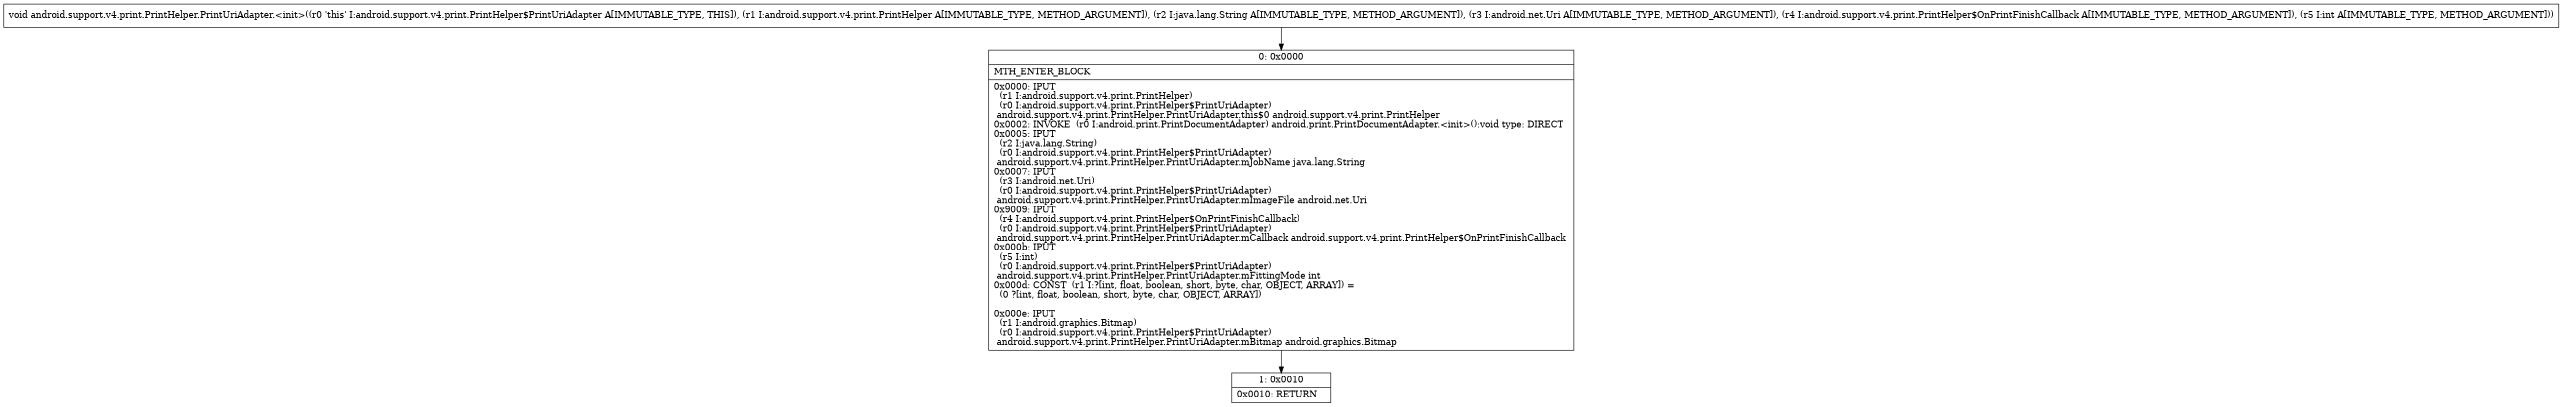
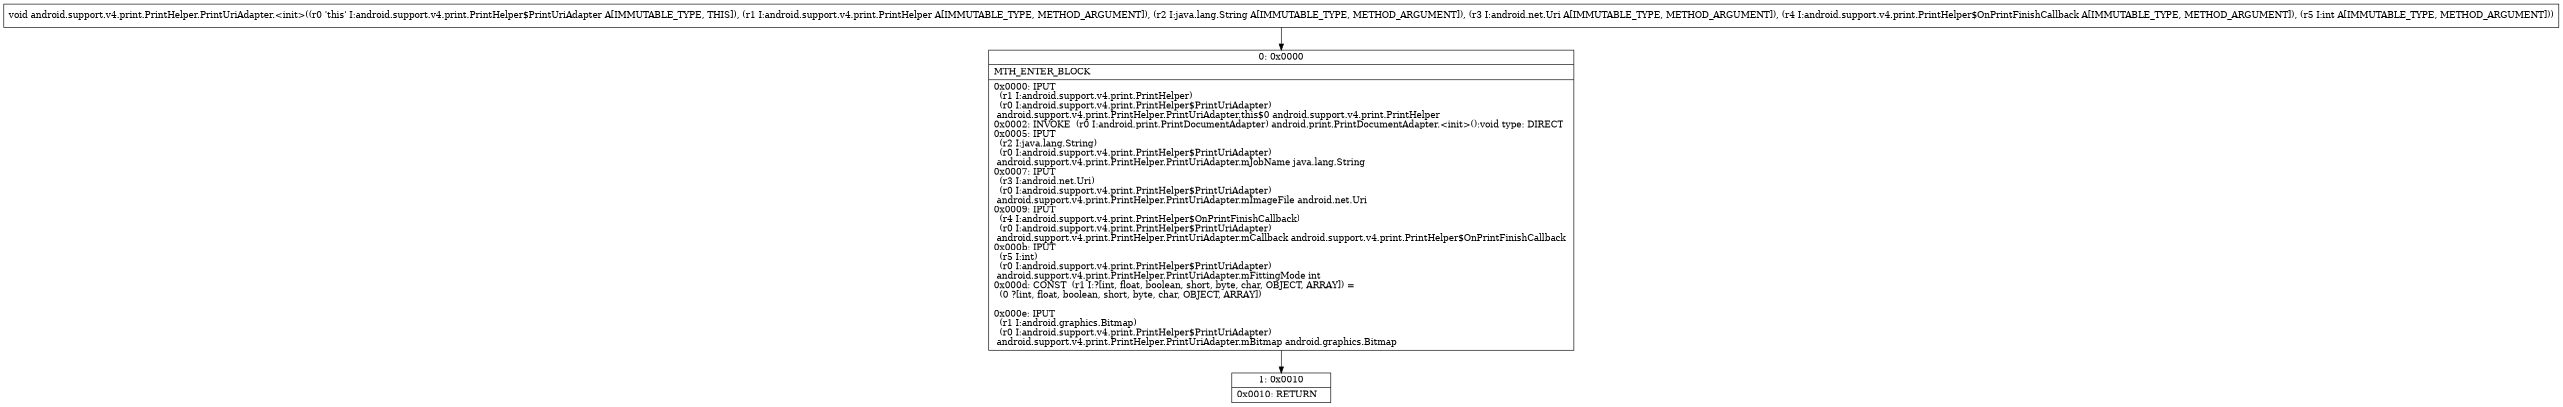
  digraph {
    node [shape=record]
-   n1 [label="{0\:\ 0x0000|MTH_ENTER_BLOCK\l|0x0000: IPUT  \l  (r1 I:android.support.v4.print.PrintHelper)\l  (r0 I:android.support.v4.print.PrintHelper$PrintUriAdapter)\l android.support.v4.print.PrintHelper.PrintUriAdapter.this$0 android.support.v4.print.PrintHelper \l0x0002: INVOKE  (r0 I:android.print.PrintDocumentAdapter) android.print.PrintDocumentAdapter.\<init\>():void type: DIRECT \l0x0005: IPUT  \l  (r2 I:java.lang.String)\l  (r0 I:android.support.v4.print.PrintHelper$PrintUriAdapter)\l android.support.v4.print.PrintHelper.PrintUriAdapter.mJobName java.lang.String \l0x0007: IPUT  \l  (r3 I:android.net.Uri)\l  (r0 I:android.support.v4.print.PrintHelper$PrintUriAdapter)\l android.support.v4.print.PrintHelper.PrintUriAdapter.mImageFile android.net.Uri \l0x9009: IPUT  \l  (r4 I:android.support.v4.print.PrintHelper$OnPrintFinishCallback)\l  (r0 I:android.support.v4.print.PrintHelper$PrintUriAdapter)\l android.support.v4.print.PrintHelper.PrintUriAdapter.mCallback android.support.v4.print.PrintHelper$OnPrintFinishCallback \l0x000b: IPUT  \l  (r5 I:int)\l  (r0 I:android.support.v4.print.PrintHelper$PrintUriAdapter)\l android.support.v4.print.PrintHelper.PrintUriAdapter.mFittingMode int \l0x000d: CONST  (r1 I:?[int, float, boolean, short, byte, char, OBJECT, ARRAY]) = \l  (0 ?[int, float, boolean, short, byte, char, OBJECT, ARRAY])\l \l0x000e: IPUT  \l  (r1 I:android.graphics.Bitmap)\l  (r0 I:android.support.v4.print.PrintHelper$PrintUriAdapter)\l android.support.v4.print.PrintHelper.PrintUriAdapter.mBitmap android.graphics.Bitmap \l}"]
+   n1 [label="{0\:\ 0x0000|MTH_ENTER_BLOCK\l|0x0000: IPUT  \l  (r1 I:android.support.v4.print.PrintHelper)\l  (r0 I:android.support.v4.print.PrintHelper$PrintUriAdapter)\l android.support.v4.print.PrintHelper.PrintUriAdapter.this$0 android.support.v4.print.PrintHelper \l0x0002: INVOKE  (r0 I:android.print.PrintDocumentAdapter) android.print.PrintDocumentAdapter.\<init\>():void type: DIRECT \l0x0005: IPUT  \l  (r2 I:java.lang.String)\l  (r0 I:android.support.v4.print.PrintHelper$PrintUriAdapter)\l android.support.v4.print.PrintHelper.PrintUriAdapter.mJobName java.lang.String \l0x0007: IPUT  \l  (r3 I:android.net.Uri)\l  (r0 I:android.support.v4.print.PrintHelper$PrintUriAdapter)\l android.support.v4.print.PrintHelper.PrintUriAdapter.mImageFile android.net.Uri \l0x0009: IPUT  \l  (r4 I:android.support.v4.print.PrintHelper$OnPrintFinishCallback)\l  (r0 I:android.support.v4.print.PrintHelper$PrintUriAdapter)\l android.support.v4.print.PrintHelper.PrintUriAdapter.mCallback android.support.v4.print.PrintHelper$OnPrintFinishCallback \l0x000b: IPUT  \l  (r5 I:int)\l  (r0 I:android.support.v4.print.PrintHelper$PrintUriAdapter)\l android.support.v4.print.PrintHelper.PrintUriAdapter.mFittingMode int \l0x000d: CONST  (r1 I:?[int, float, boolean, short, byte, char, OBJECT, ARRAY]) = \l  (0 ?[int, float, boolean, short, byte, char, OBJECT, ARRAY])\l \l0x000e: IPUT  \l  (r1 I:android.graphics.Bitmap)\l  (r0 I:android.support.v4.print.PrintHelper$PrintUriAdapter)\l android.support.v4.print.PrintHelper.PrintUriAdapter.mBitmap android.graphics.Bitmap \l}"]
    n2 [label="{1\:\ 0x0010|0x0010: RETURN   \l}"]
    n3 [label="{void android.support.v4.print.PrintHelper.PrintUriAdapter.\<init\>((r0 'this' I:android.support.v4.print.PrintHelper$PrintUriAdapter A[IMMUTABLE_TYPE, THIS]), (r1 I:android.support.v4.print.PrintHelper A[IMMUTABLE_TYPE, METHOD_ARGUMENT]), (r2 I:java.lang.String A[IMMUTABLE_TYPE, METHOD_ARGUMENT]), (r3 I:android.net.Uri A[IMMUTABLE_TYPE, METHOD_ARGUMENT]), (r4 I:android.support.v4.print.PrintHelper$OnPrintFinishCallback A[IMMUTABLE_TYPE, METHOD_ARGUMENT]), (r5 I:int A[IMMUTABLE_TYPE, METHOD_ARGUMENT])) }"]
    n1 -> n2
    n3 -> n1
  }
